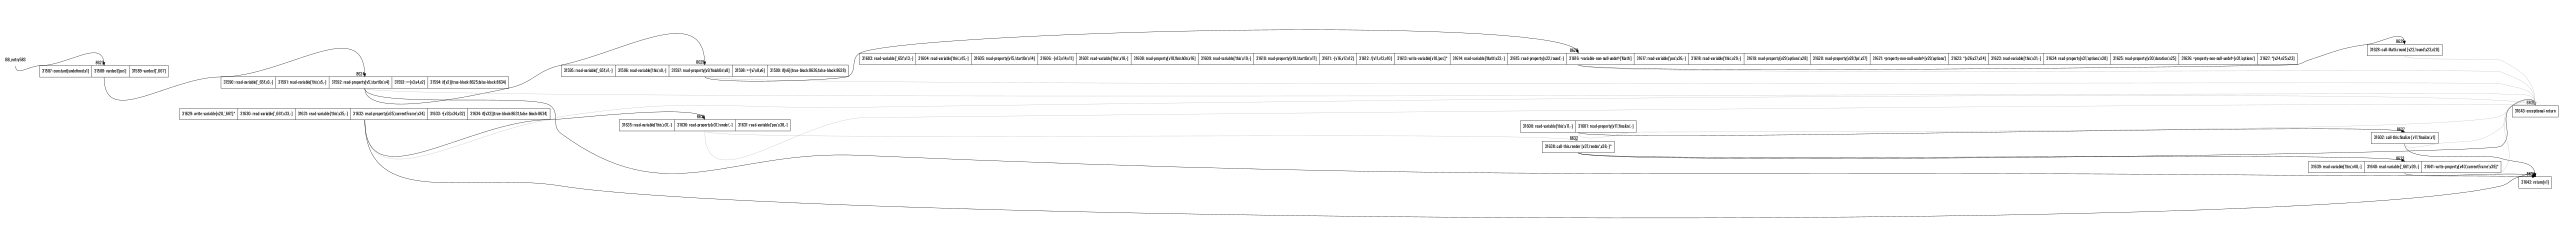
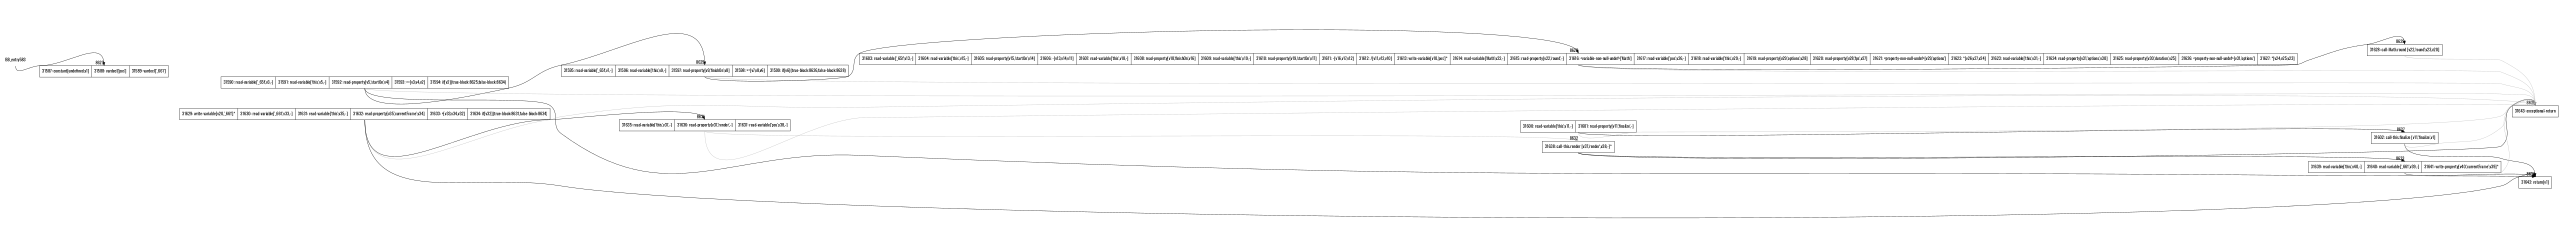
  digraph {
    fontname=Oswald
    rankdir=LR
    node [fontname=Oswald shape=record]
    edge [fontname=Oswald headport=n tailport=s]
    BB_entry583 [shape=none]
    n2 [label="{31587: constant[undefined,v1]|31588: vardecl['pos']|31589: vardecl['_661']}"]
    n3 [label="{31590: read-variable['_65f',v3,-]|31591: read-variable['this',v5,-]|31592: read-property[v5,'startOn',v4]|31593: \>=[v3,v4,v2]|31594: if[v2](true-block:8625,false-block:8634)}"]
    n4 [label="{31595: read-variable['_65f',v7,-]|31596: read-variable['this',v9,-]|31597: read-property[v9,'finishOn',v8]|31598: \>=[v7,v8,v6]|31599: if[v6](true-block:8626,false-block:8628)}"]
    n5 [label="{31642: return[v1]}"]
    n6 [label="{31643: exceptional-return}"]
    n7 [label="{31603: read-variable['_65f',v13,-]|31604: read-variable['this',v15,-]|31605: read-property[v15,'startOn',v14]|31606: -[v13,v14,v11]|31607: read-variable['this',v18,-]|31608: read-property[v18,'finishOn',v16]|31609: read-variable['this',v19,-]|31610: read-property[v19,'startOn',v17]|31611: -[v16,v17,v12]|31612: /[v11,v12,v10]|31613: write-variable[v10,'pos']*|31614: read-variable['Math',v22,-]|31615: read-property[v22,'round',-]|31616: \<variable-non-null-undef\>['Math']|31617: read-variable['pos',v26,-]|31618: read-variable['this',v29,-]|31619: read-property[v29,'options',v28]|31620: read-property[v28,'fps',v27]|31621: \<property-non-null-undef\>[v29,'options']|31622: *[v26,v27,v24]|31623: read-variable['this',v31,-]|31624: read-property[v31,'options',v30]|31625: read-property[v30,'duration',v25]|31626: \<property-non-null-undef\>[v31,'options']|31627: *[v24,v25,v23]}"]
    n8 [label="{31600: read-variable['this',v11,-]|31601: read-property[v11,'finalize',-]}"]
    n9 [label="{31602: call-this.finalize [v11,'finalize',v1]}"]
    n10 [label="{31628: call-Math.round [v22,'round',v23,v20]}"]
    n11 [label="{31629: write-variable[v20,'_661']*|31630: read-variable['_661',v33,-]|31631: read-variable['this',v35,-]|31632: read-property[v35,'currentFrame',v34]|31633: \>[v33,v34,v32]|31634: if[v32](true-block:8631,false-block:8634)}"]
    n12 [label="{31635: read-variable['this',v37,-]|31636: read-property[v37,'render',-]|31637: read-variable['pos',v38,-]}"]
    n13 [label="{31638: call-this.render [v37,'render',v38,-]*}"]
    n14 [label="{31639: read-variable['this',v40,-]|31640: read-variable['_661',v39,-]|31641: write-property[v40,'currentFrame',v39]*}"]
    BB_entry583 -> n2 [headlabel="    8623"]
-   n2 -> n3 [headlabel="      8624"]
    n3 -> n4 [headlabel="      8625"]
    n3 -> n5 [headlabel="      8634"]
    n3 -> n6 [color=gray headlabel="      8635"]
    n4 -> n6 [color=gray]
    n4 -> n7 [headlabel="      8628"]
    n7 -> n6 [color=gray]
    n7 -> n10 [headlabel="      8629"]
    n8 -> n6 [color=gray]
    n8 -> n9 [headlabel="      8627"]
    n9 -> n5
    n9 -> n6 [color=gray]
    n10 -> n6 [color=gray]
    n11 -> n5
    n11 -> n6 [color=gray]
    n11 -> n12 [headlabel="      8631"]
    n12 -> n6 [color=gray]
    n12 -> n13 [color=gray headlabel="      8632"]
    n13 -> n6 [color=black]
    n13 -> n14 [headlabel="      8633"]
    n14 -> n5
    n14 -> n6 [color=gray]
  }
